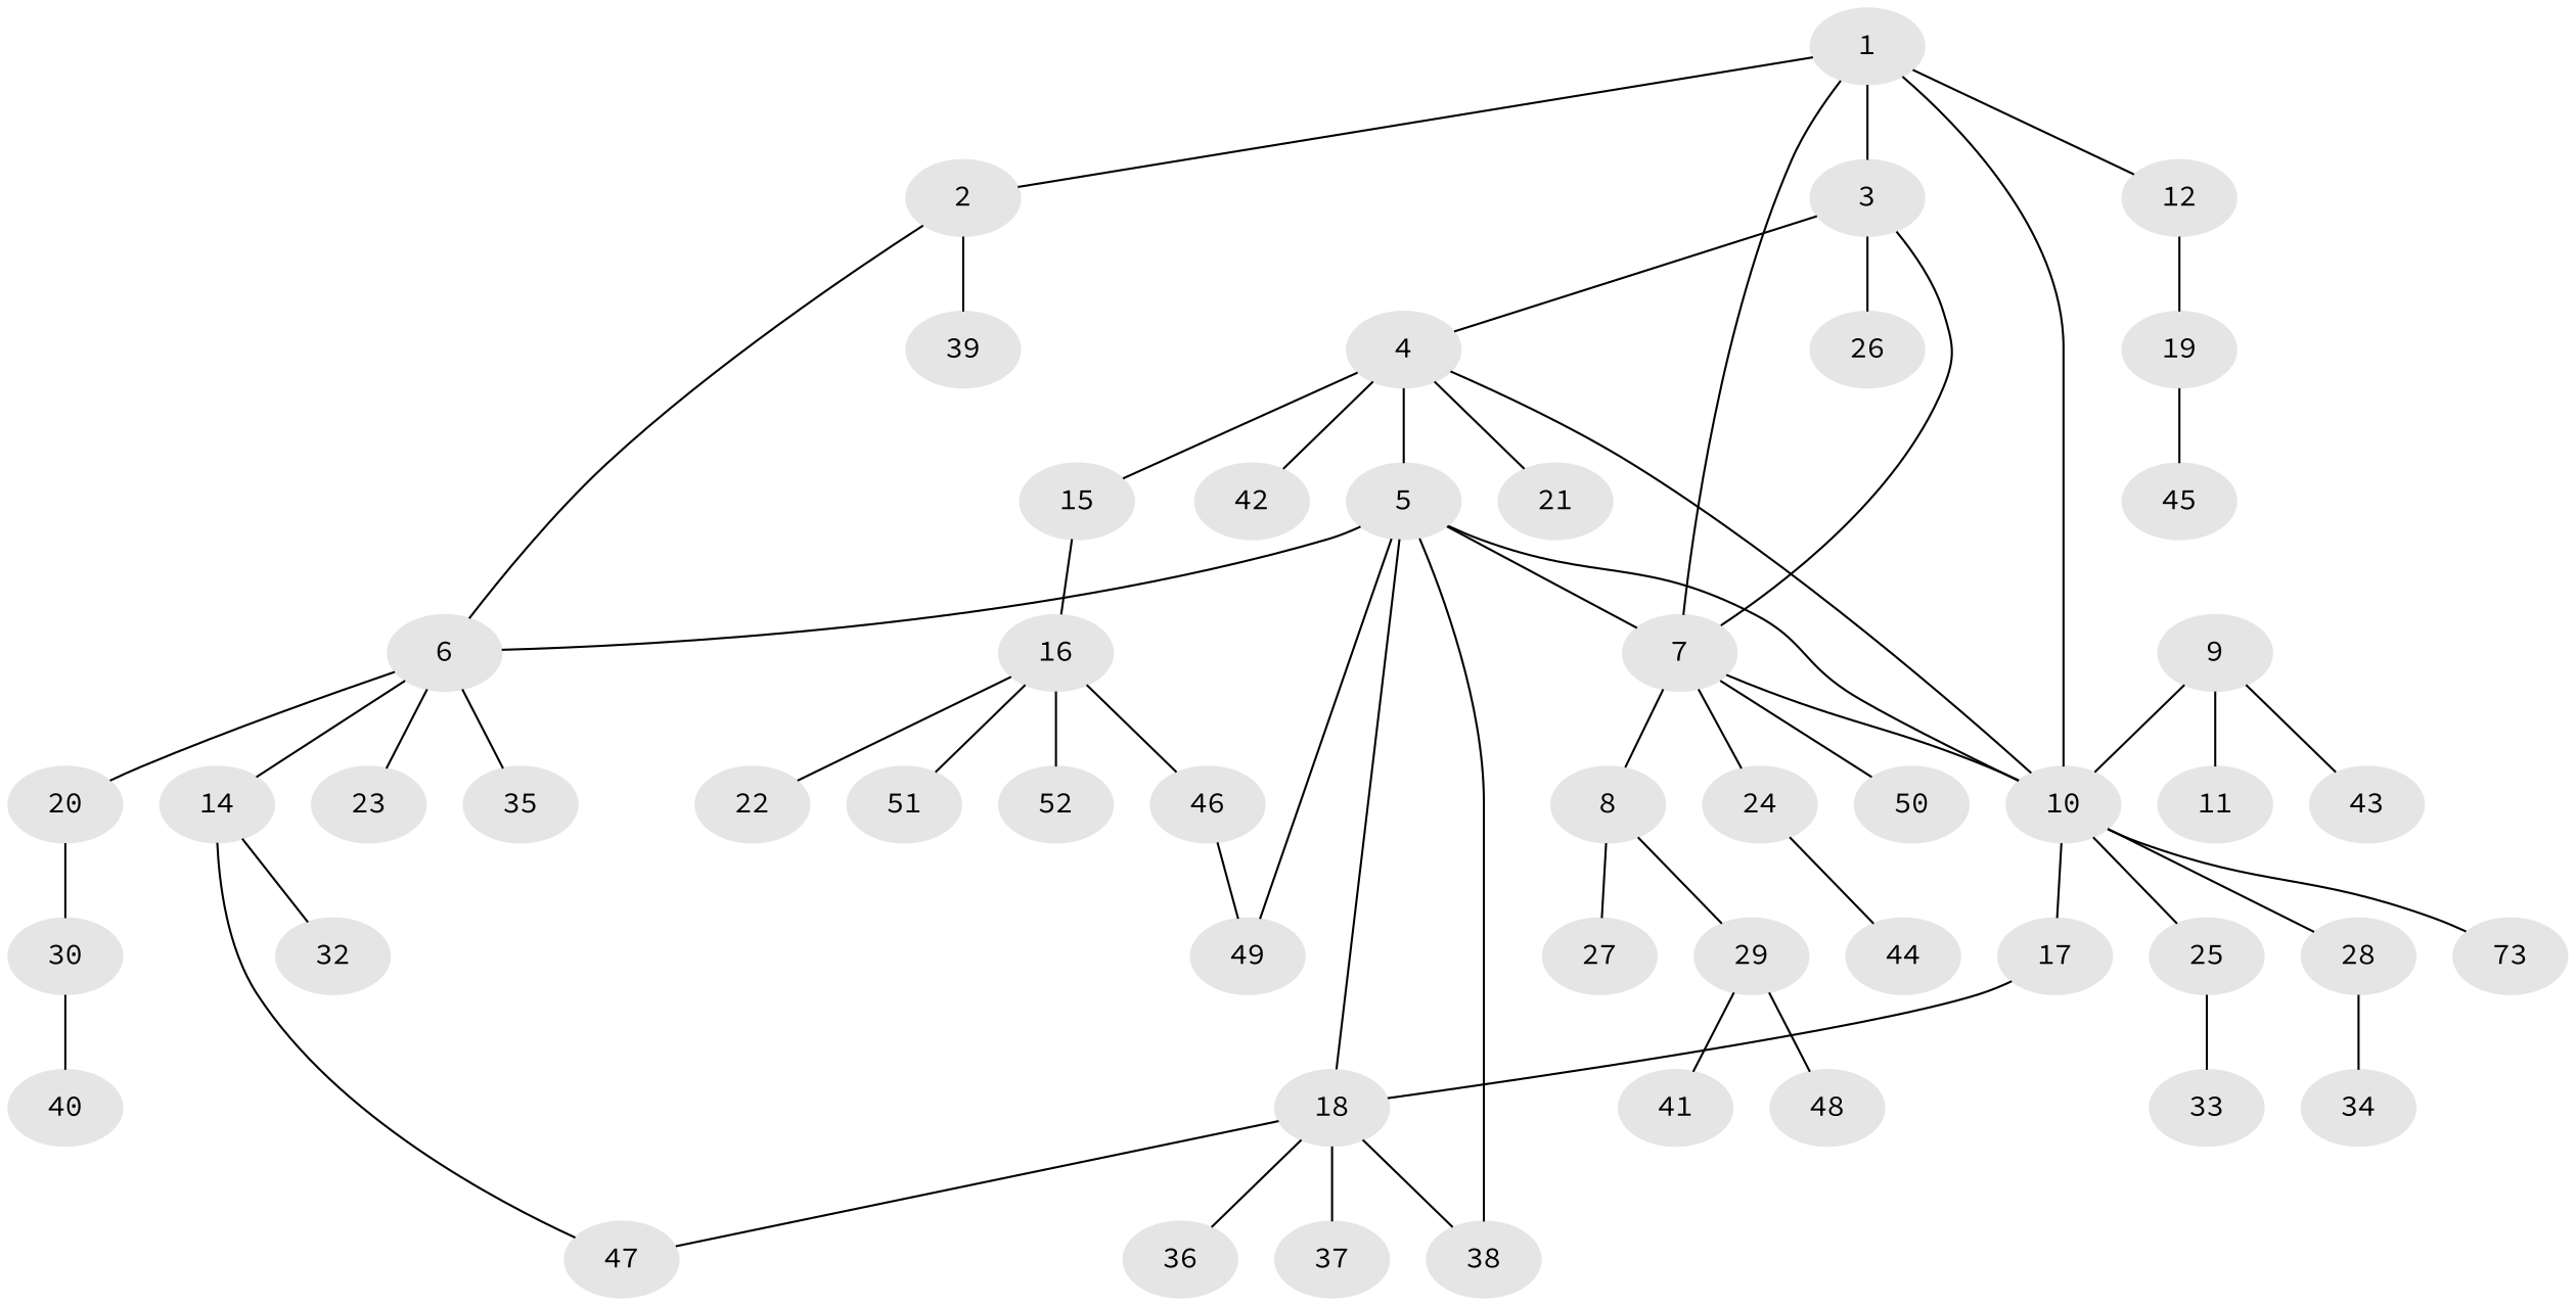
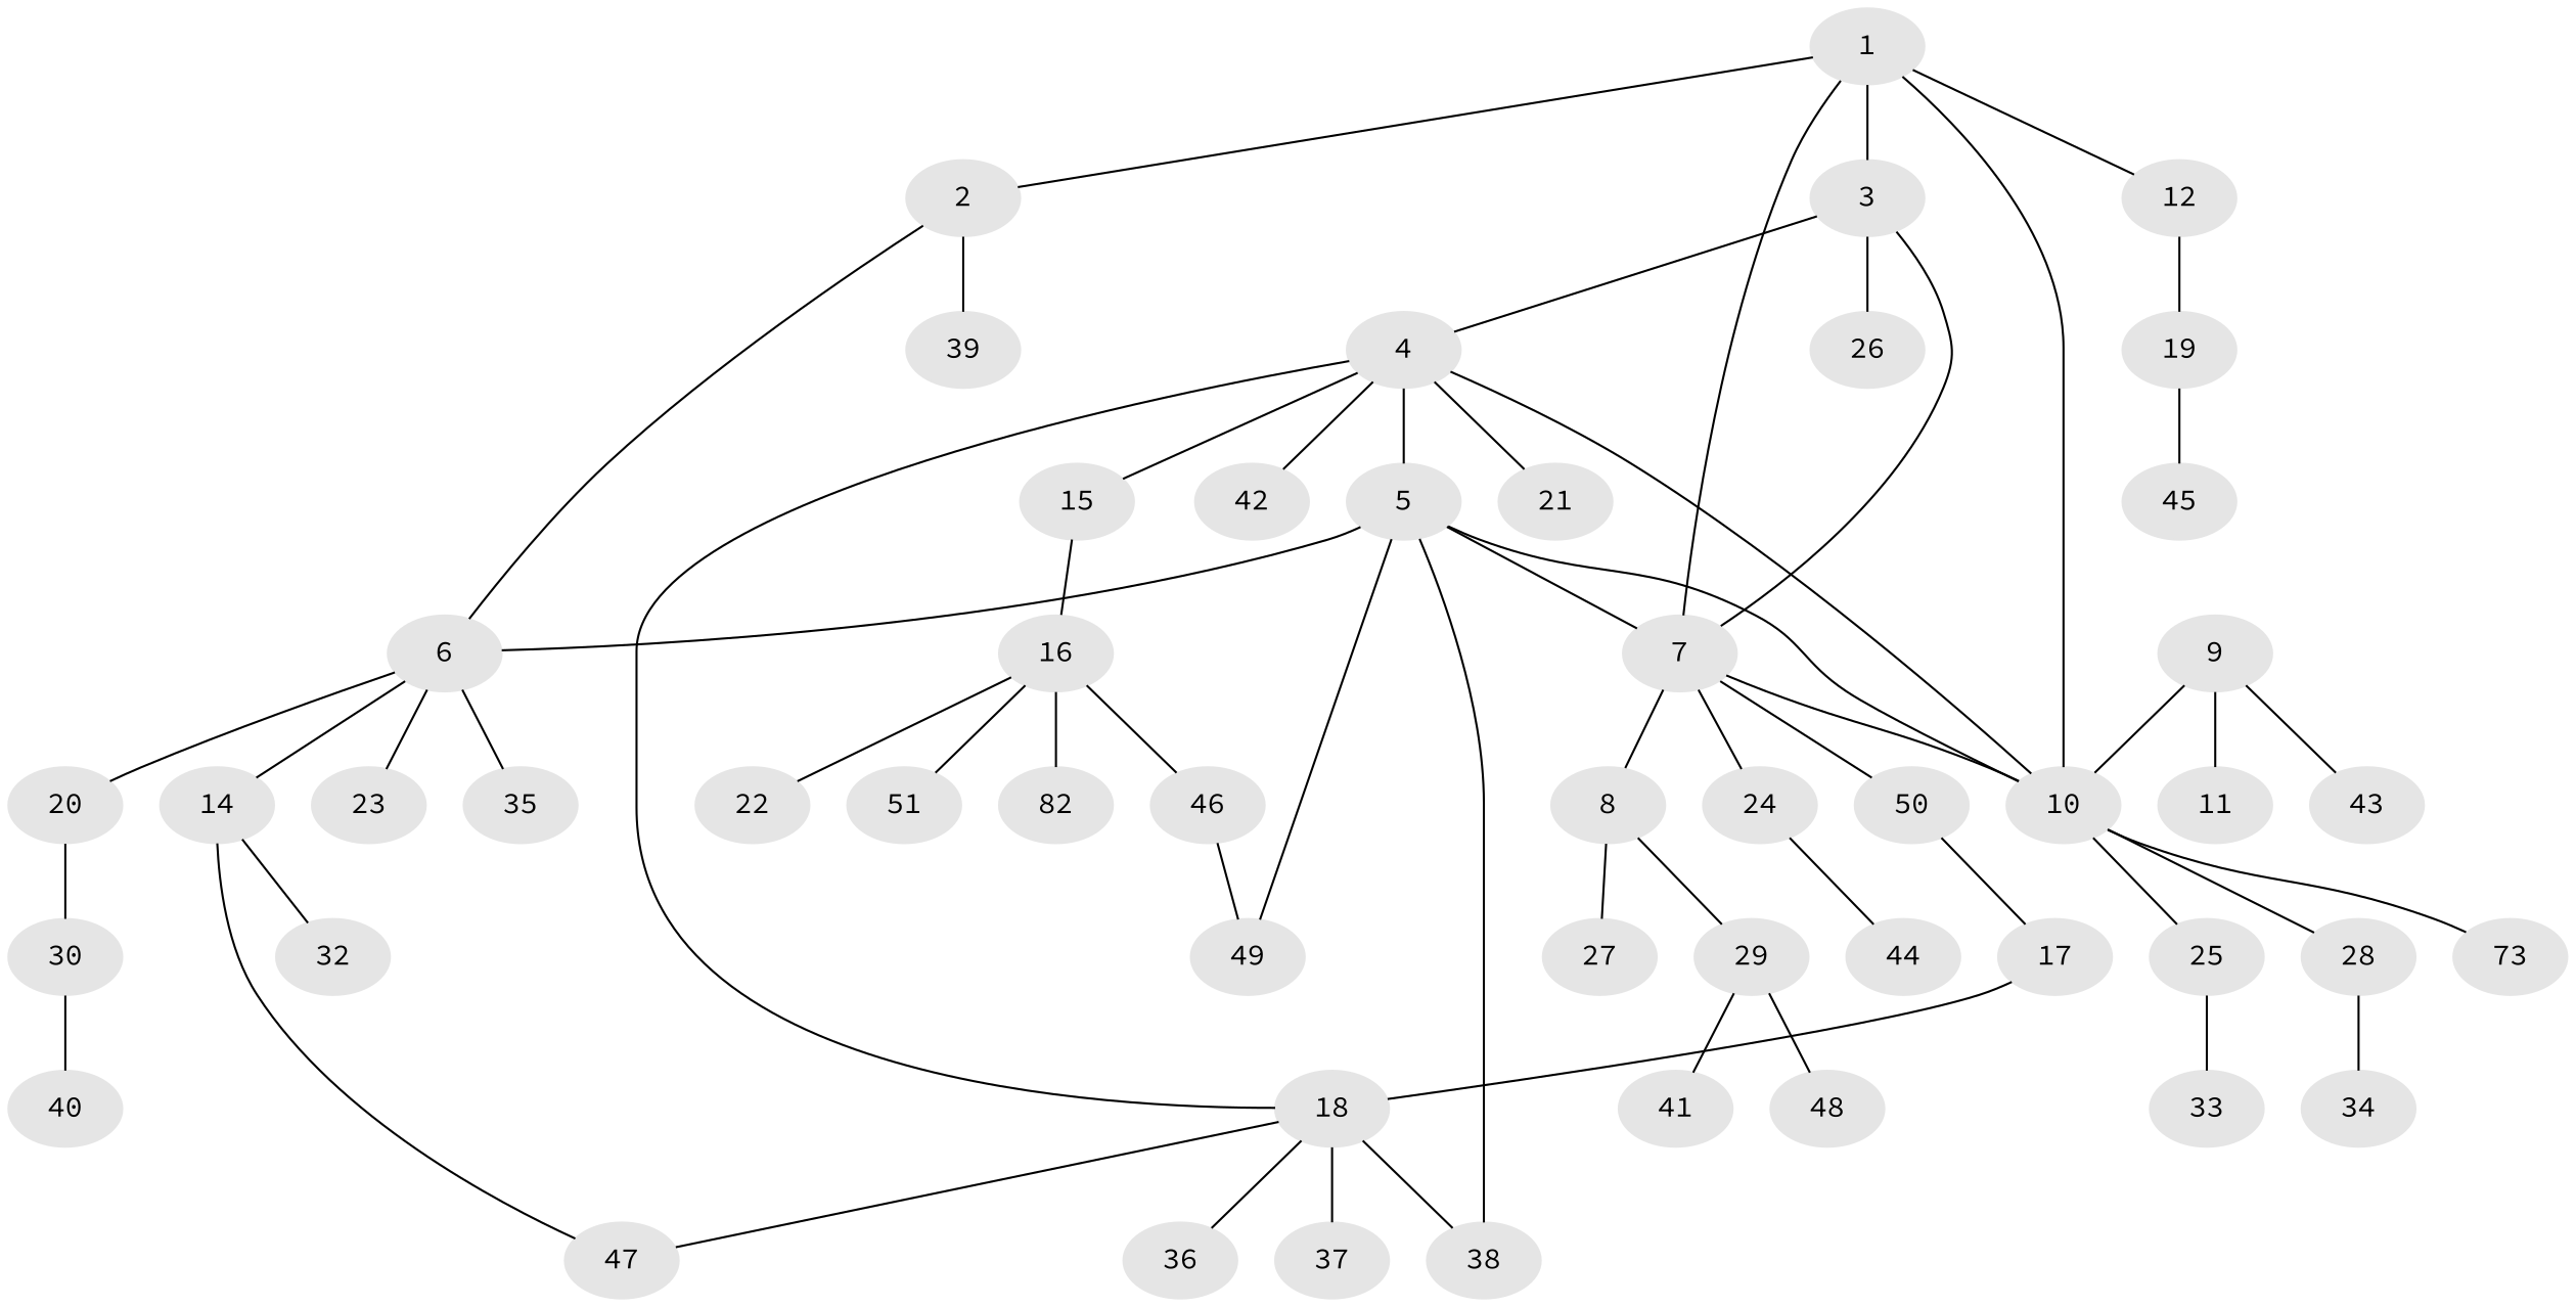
  graph {
    fontname="Source Code Pro"
    node [color=gray90 fontname="Source Code Pro" style=filled]
    edge [fontname="Source Code Pro"]
    1
    2
    3
    7
    10
    12
    6
    39
    4
    26
    8
    24
    50
    n14 [label=73]
    17
    25
    28
    19
    14
    20
    23
    35
    5
    15
    21
    42
    18
    38
    49
    16
    47
    36
    37
    32
    30
    27
    29
    44
    41
    48
    9
    11
    43
    33
    34
    45
    22
    46
    51
-   52
+   52 [label=82]
    40
    1 -- 2
    1 -- 3
    1 -- 7
    1 -- 10
    1 -- 12
    2 -- 6
    2 -- 39
    3 -- 7
    3 -- 4
    3 -- 26
    7 -- 10
    7 -- 8
    7 -- 24
    7 -- 50
    10 -- n14
-   10 -- 17
+   50 -- 17
    10 -- 25
    10 -- 28
    12 -- 19
    6 -- 14
    6 -- 20
    6 -- 23
    6 -- 35
    4 -- 10
    4 -- 5
    4 -- 15
    4 -- 21
    4 -- 42
    8 -- 27
    8 -- 29
    24 -- 44
    17 -- 18
    25 -- 33
    28 -- 34
    19 -- 45
    14 -- 47
    14 -- 32
    20 -- 30
    5 -- 7
    5 -- 10
    5 -- 6
-   5 -- 18
+   4 -- 18
    5 -- 38
    5 -- 49
    15 -- 16
    18 -- 38
    18 -- 47
    18 -- 36
    18 -- 37
    16 -- 22
    16 -- 46
    16 -- 51
    16 -- 52
    30 -- 40
    29 -- 41
    29 -- 48
    9 -- 10
    9 -- 11
    9 -- 43
    46 -- 49
  }
